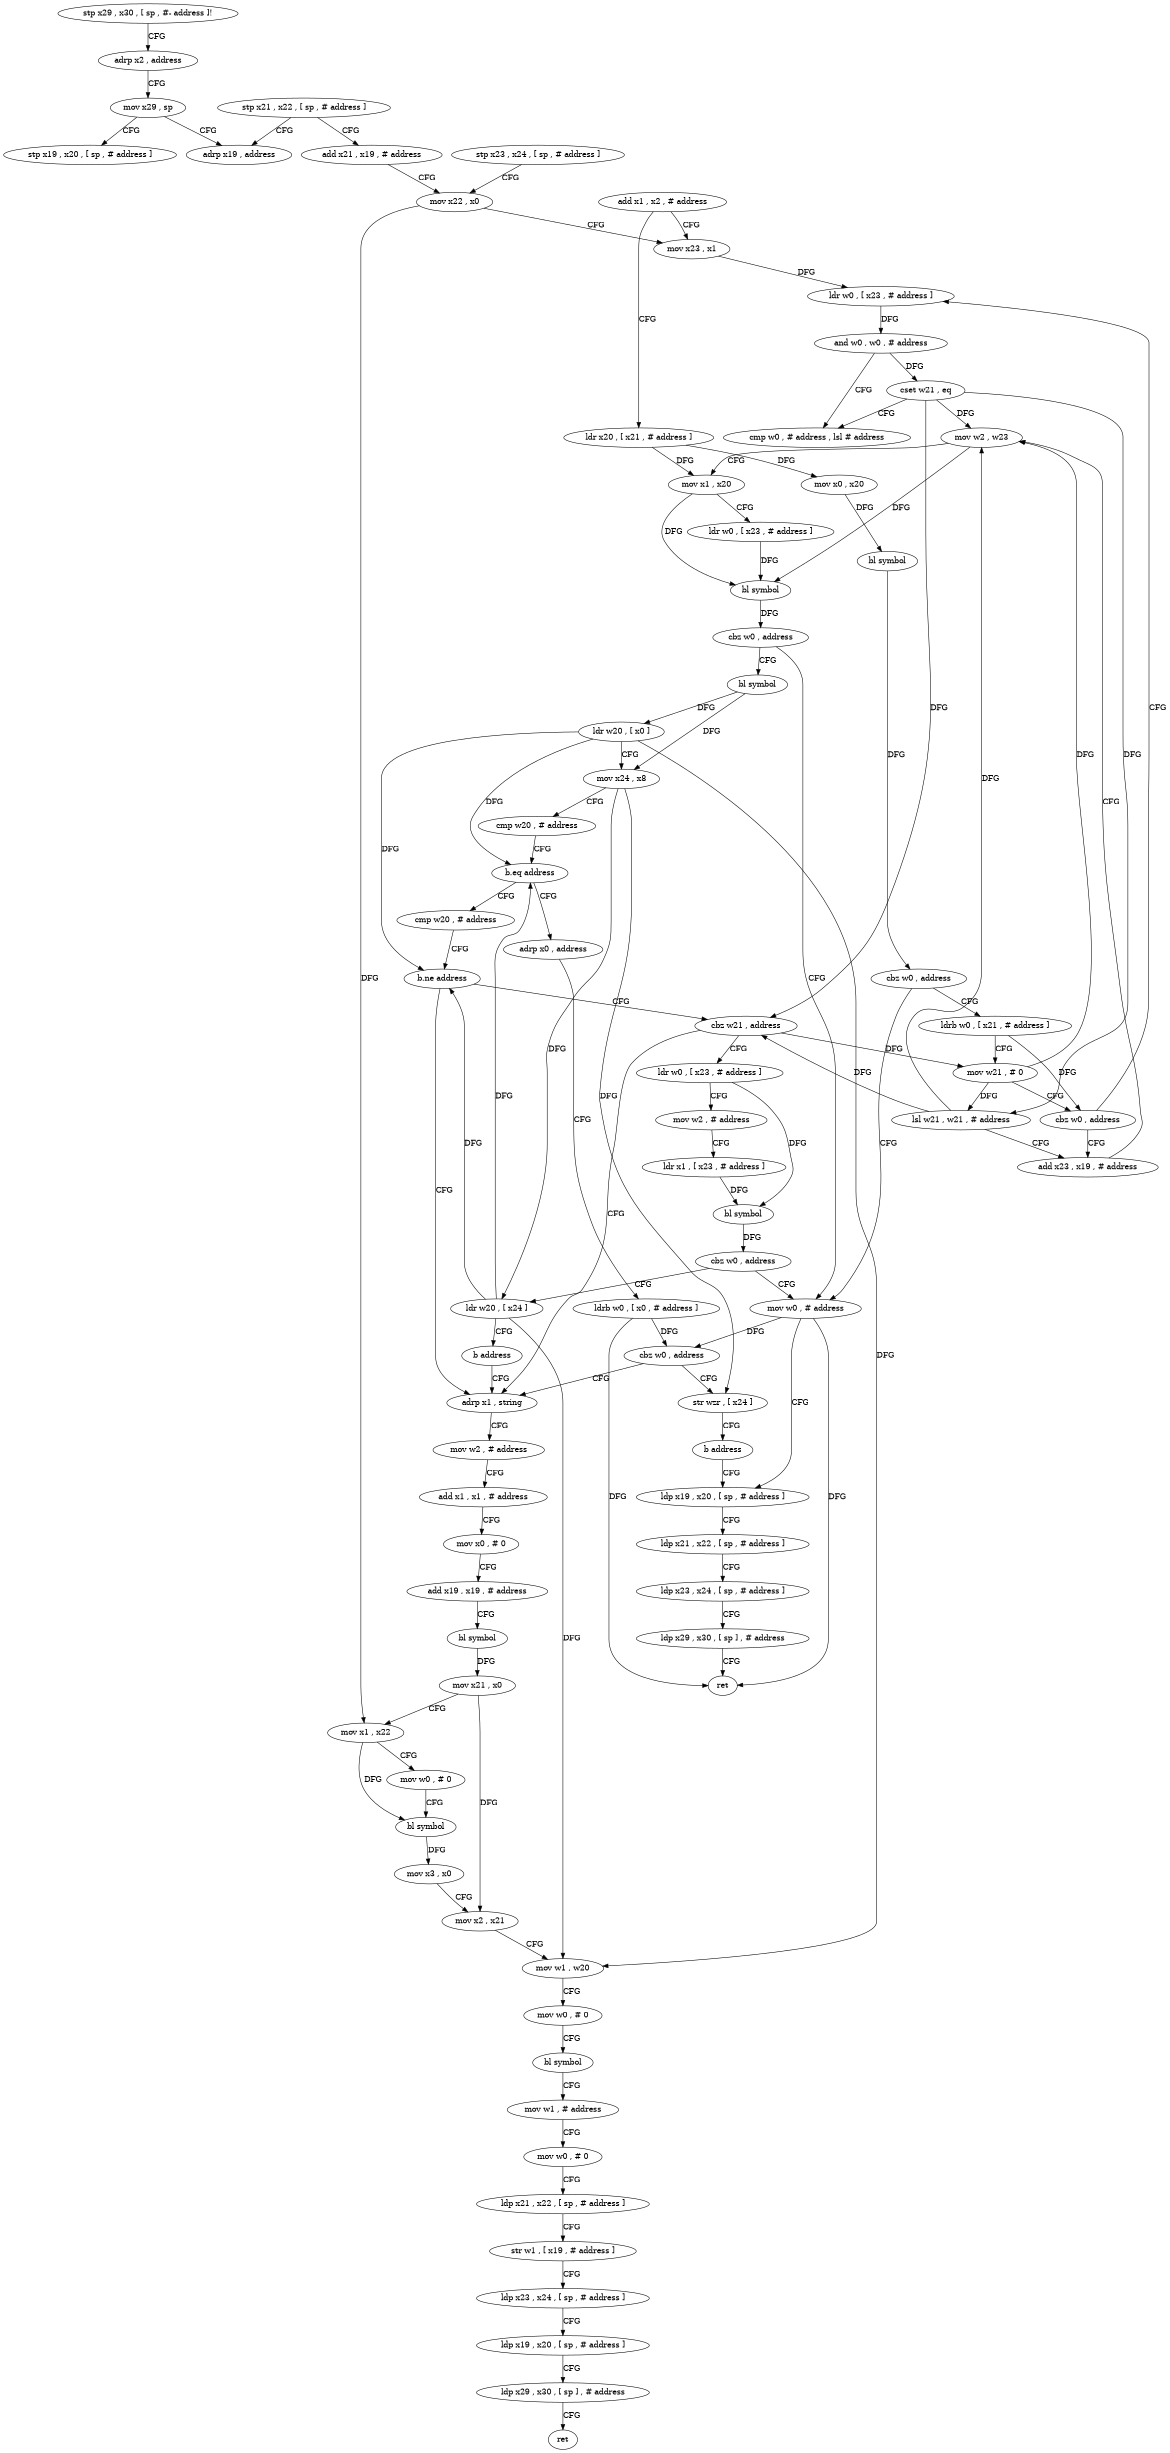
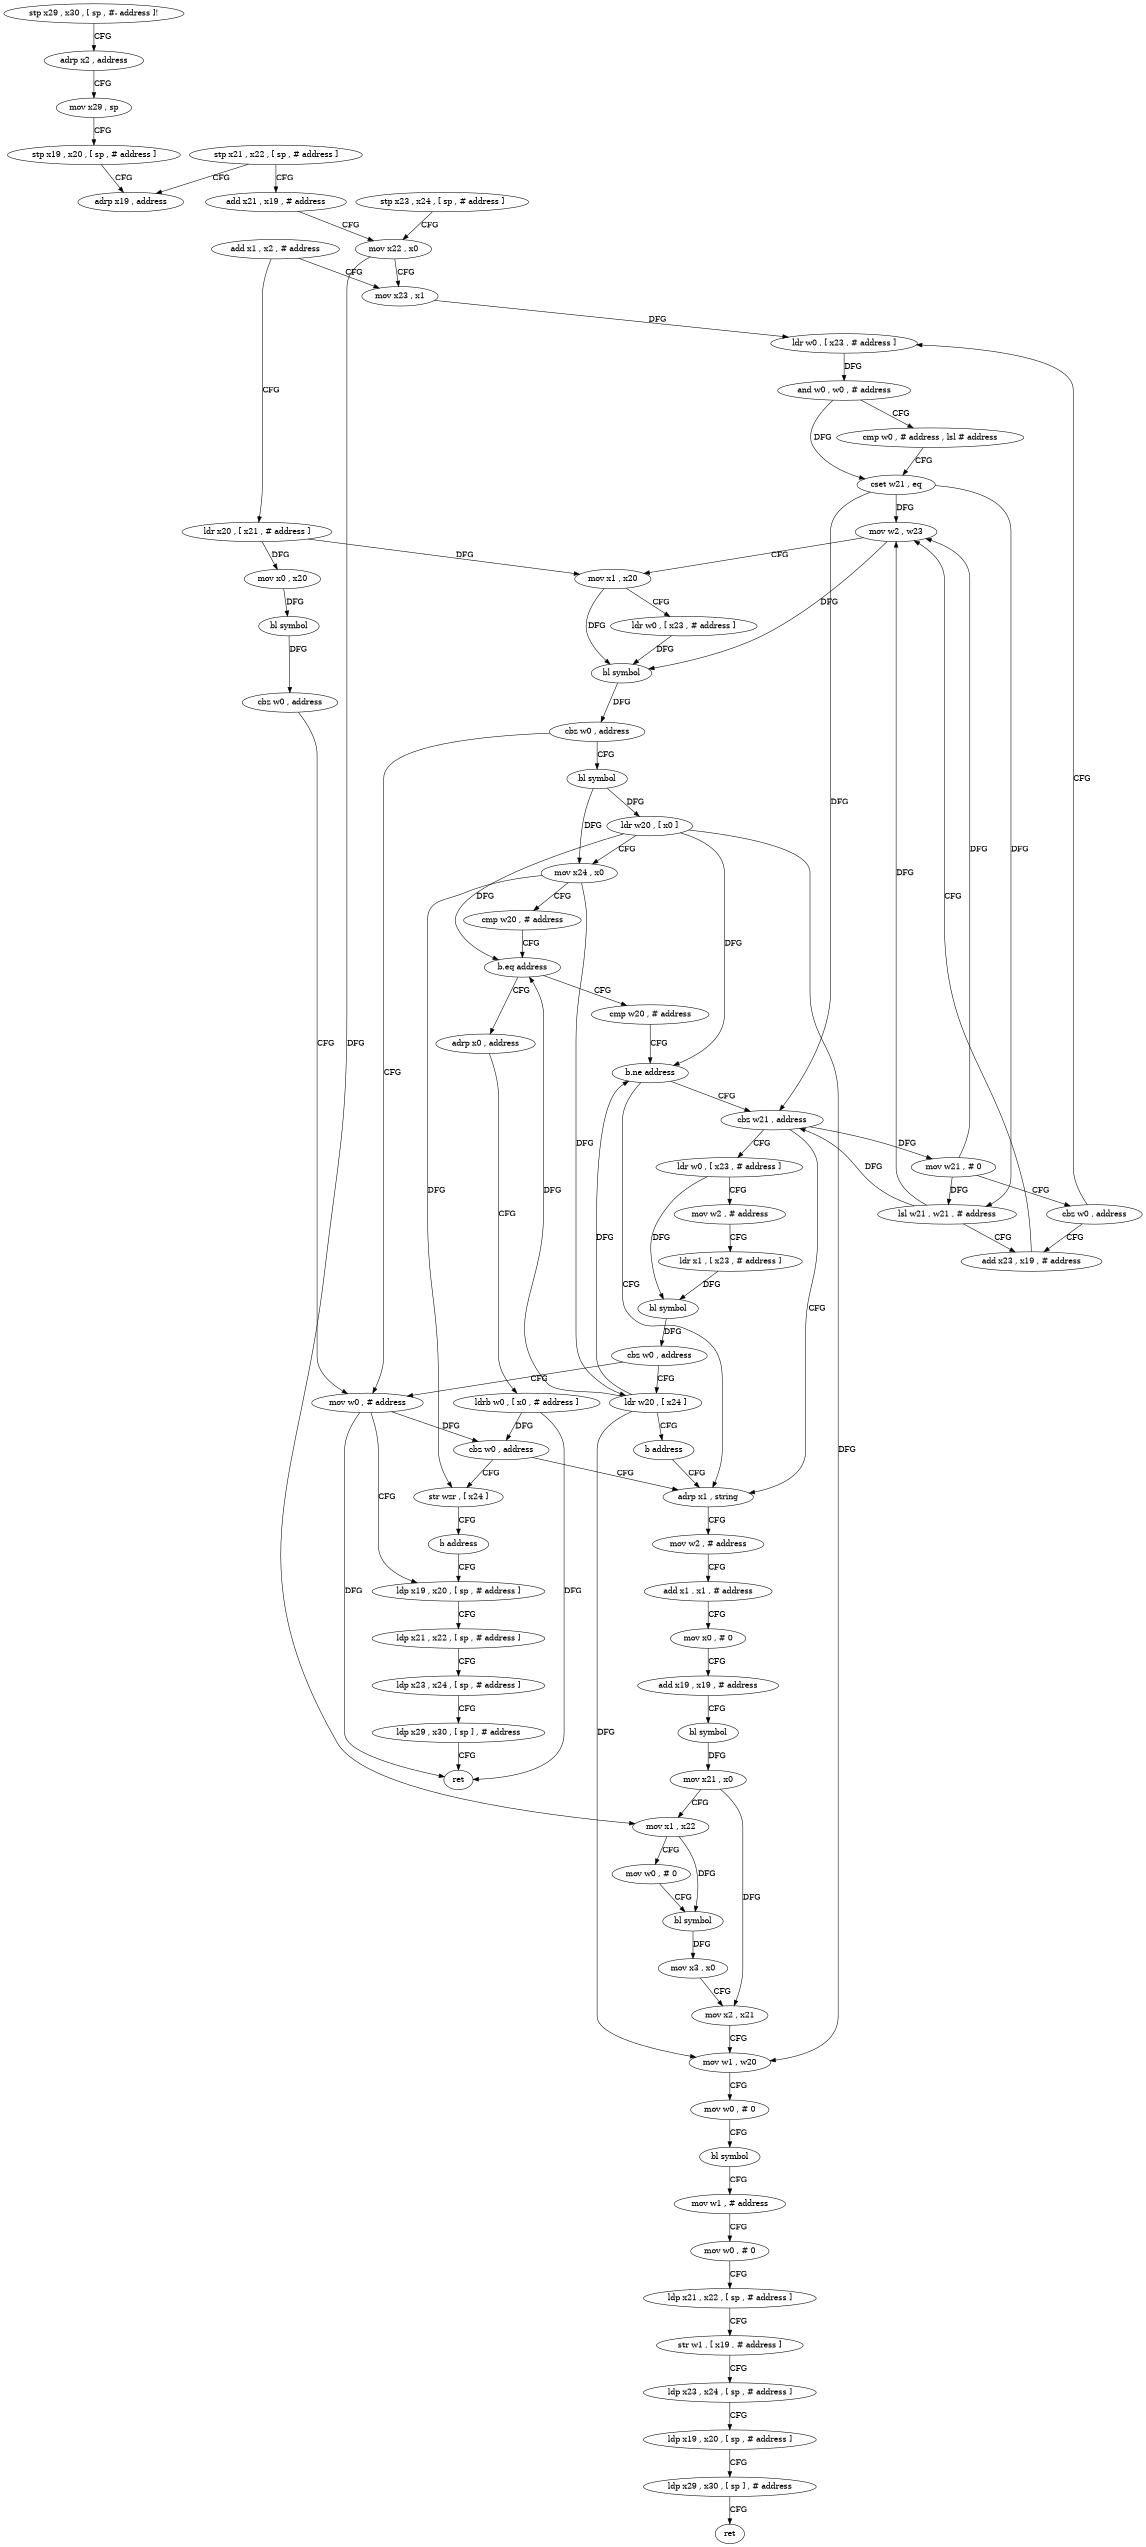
  digraph {
    n1 [label="stp x29 , x30 , [ sp , #- address ]!"]
    n2 [label="adrp x2 , address"]
    n3 [label="mov x29 , sp"]
    n4 [label="stp x19 , x20 , [ sp , # address ]"]
    n5 [label="adrp x19 , address"]
    n6 [label="stp x21 , x22 , [ sp , # address ]"]
    n7 [label="add x21 , x19 , # address"]
    n8 [label="mov x22 , x0"]
    n9 [label="stp x23 , x24 , [ sp , # address ]"]
    n10 [label="mov x23 , x1"]
    n11 [label="mov x1 , x22"]
    n12 [label="ldr w0 , [ x23 , # address ]"]
    n13 [label="mov w0 , # 0"]
    n14 [label="bl symbol"]
    n15 [label="add x1 , x2 , # address"]
    n16 [label="ldr x20 , [ x21 , # address ]"]
    n17 [label="and w0 , w0 , # address"]
    n18 [label="mov x0 , x20"]
    n19 [label="mov x1 , x20"]
    n20 [label="bl symbol"]
    n21 [label="bl symbol"]
    n22 [label="ldr w0 , [ x23 , # address ]"]
    n23 [label="cbz w0 , address"]
    n24 [label="mov w0 , # address"]
-   n25 [label="ldrb w0 , [ x21 , # address ]"]
    n26 [label="ldp x19 , x20 , [ sp , # address ]"]
    n27 [label="cbz w0 , address"]
    n28 [label=ret]
    n29 [label="mov w21 , # 0"]
    n30 [label="cbz w0 , address"]
    n31 [label="ldp x21 , x22 , [ sp , # address ]"]
    n32 [label="str wzr , [ x24 ]"]
    n33 [label="adrp x1 , string"]
    n34 [label="mov w2 , w23"]
    n35 [label="lsl w21 , w21 , # address"]
    n36 [label="add x23 , x19 , # address"]
    n37 [label="ldp x23 , x24 , [ sp , # address ]"]
    n38 [label="cbz w21 , address"]
    n39 [label="ldr w0 , [ x23 , # address ]"]
    n40 [label="cmp w0 , # address , lsl # address"]
    n41 [label="cset w21 , eq"]
    n42 [label="cbz w0 , address"]
    n43 [label="bl symbol"]
    n44 [label="ldr w20 , [ x0 ]"]
-   n45 [label="mov x24 , x8"]
+   n45 [label="mov x24 , x0"]
    n46 [label="b.eq address"]
    n47 [label="b.ne address"]
    n48 [label="mov w1 , w20"]
    n49 [label="cmp w20 , # address"]
    n50 [label="ldr w20 , [ x24 ]"]
    n51 [label="adrp x0 , address"]
    n52 [label="cmp w20 , # address"]
    n53 [label="mov w0 , # 0"]
    n54 [label="b address"]
    n55 [label="b address"]
    n56 [label="ldrb w0 , [ x0 , # address ]"]
    n57 [label="mov w2 , # address"]
    n58 [label="add x1 , x1 , # address"]
    n59 [label="mov w2 , # address"]
    n60 [label="bl symbol"]
    n61 [label="mov x0 , # 0"]
    n62 [label="add x19 , x19 , # address"]
    n63 [label="bl symbol"]
    n64 [label="mov x21 , x0"]
    n65 [label="mov x2 , x21"]
    n66 [label="mov x3 , x0"]
    n67 [label="bl symbol"]
    n68 [label="mov w1 , # address"]
    n69 [label="mov w0 , # 0"]
    n70 [label="ldp x21 , x22 , [ sp , # address ]"]
    n71 [label="str w1 , [ x19 , # address ]"]
    n72 [label="ldp x23 , x24 , [ sp , # address ]"]
    n73 [label="ldp x19 , x20 , [ sp , # address ]"]
    n74 [label="ldp x29 , x30 , [ sp ] , # address"]
    n75 [label=ret]
    n76 [label="ldr x1 , [ x23 , # address ]"]
    n77 [label="cbz w0 , address"]
    n78 [label="ldp x29 , x30 , [ sp ] , # address"]
    n1 -> n2 [label=CFG]
    n2 -> n3 [label=CFG]
    n3 -> n4 [label=CFG]
-   n3 -> n5 [label=CFG]
+   n4 -> n5 [label=CFG]
    n6 -> n5 [label=CFG]
    n6 -> n7 [label=CFG]
    n7 -> n8 [label=CFG]
    n8 -> n10 [label=CFG]
    n8 -> n11 [label=DFG]
    n9 -> n8 [label=CFG]
    n10 -> n12 [label=DFG]
    n11 -> n13 [label=CFG]
    n11 -> n14 [label=DFG]
    n12 -> n17 [label=DFG]
    n13 -> n14 [label=CFG]
    n14 -> n66 [label=DFG]
    n15 -> n10 [label=CFG]
    n15 -> n16 [label=CFG]
    n16 -> n18 [label=DFG]
    n16 -> n19 [label=DFG]
    n17 -> n40 [label=CFG]
    n17 -> n41 [label=DFG]
    n18 -> n20 [label=DFG]
    n19 -> n21 [label=DFG]
    n19 -> n22 [label=CFG]
    n20 -> n23 [label=DFG]
    n21 -> n42 [label=DFG]
    n22 -> n21 [label=DFG]
    n23 -> n24 [label=CFG]
-   n23 -> n25 [label=CFG]
    n24 -> n26 [label=CFG]
    n24 -> n27 [label=DFG]
    n24 -> n28 [label=DFG]
-   n25 -> n29 [label=CFG]
-   n25 -> n30 [label=DFG]
    n26 -> n31 [label=CFG]
    n27 -> n32 [label=CFG]
    n27 -> n33 [label=CFG]
    n29 -> n30 [label=CFG]
    n29 -> n34 [label=DFG]
    n29 -> n35 [label=DFG]
    n30 -> n12 [label=CFG]
    n30 -> n36 [label=CFG]
    n31 -> n37 [label=CFG]
    n32 -> n54 [label=CFG]
    n33 -> n57 [label=CFG]
    n34 -> n19 [label=CFG]
    n34 -> n21 [label=DFG]
    n35 -> n34 [label=DFG]
    n35 -> n36 [label=CFG]
    n35 -> n38 [label=DFG]
    n36 -> n34 [label=CFG]
    n37 -> n78 [label=CFG]
    n38 -> n29 [label=DFG]
    n38 -> n33 [label=CFG]
    n38 -> n39 [label=CFG]
    n39 -> n59 [label=CFG]
    n39 -> n60 [label=DFG]
-   n41 -> n40 [label=CFG]
+   n40 -> n41 [label=CFG]
    n41 -> n34 [label=DFG]
    n41 -> n35 [label=DFG]
    n41 -> n38 [label=DFG]
    n42 -> n24 [label=CFG]
    n42 -> n43 [label=CFG]
    n43 -> n44 [label=DFG]
    n43 -> n45 [label=DFG]
    n44 -> n45 [label=CFG]
    n44 -> n46 [label=DFG]
    n44 -> n47 [label=DFG]
    n44 -> n48 [label=DFG]
    n45 -> n32 [label=DFG]
    n45 -> n49 [label=CFG]
    n45 -> n50 [label=DFG]
    n46 -> n51 [label=CFG]
    n46 -> n52 [label=CFG]
    n47 -> n33 [label=CFG]
    n47 -> n38 [label=CFG]
    n48 -> n53 [label=CFG]
    n49 -> n46 [label=CFG]
    n50 -> n46 [label=DFG]
    n50 -> n47 [label=DFG]
    n50 -> n48 [label=DFG]
    n50 -> n55 [label=CFG]
    n51 -> n56 [label=CFG]
    n52 -> n47 [label=CFG]
    n53 -> n67 [label=CFG]
    n54 -> n26 [label=CFG]
    n55 -> n33 [label=CFG]
    n56 -> n27 [label=DFG]
    n56 -> n28 [label=DFG]
    n57 -> n58 [label=CFG]
    n58 -> n61 [label=CFG]
    n59 -> n76 [label=CFG]
    n60 -> n77 [label=DFG]
    n61 -> n62 [label=CFG]
    n62 -> n63 [label=CFG]
    n63 -> n64 [label=DFG]
    n64 -> n11 [label=CFG]
    n64 -> n65 [label=DFG]
    n65 -> n48 [label=CFG]
    n66 -> n65 [label=CFG]
    n67 -> n68 [label=CFG]
    n68 -> n69 [label=CFG]
    n69 -> n70 [label=CFG]
    n70 -> n71 [label=CFG]
    n71 -> n72 [label=CFG]
    n72 -> n73 [label=CFG]
    n73 -> n74 [label=CFG]
    n74 -> n75 [label=CFG]
    n76 -> n60 [label=DFG]
    n77 -> n24 [label=CFG]
    n77 -> n50 [label=CFG]
    n78 -> n28 [label=CFG]
  }
